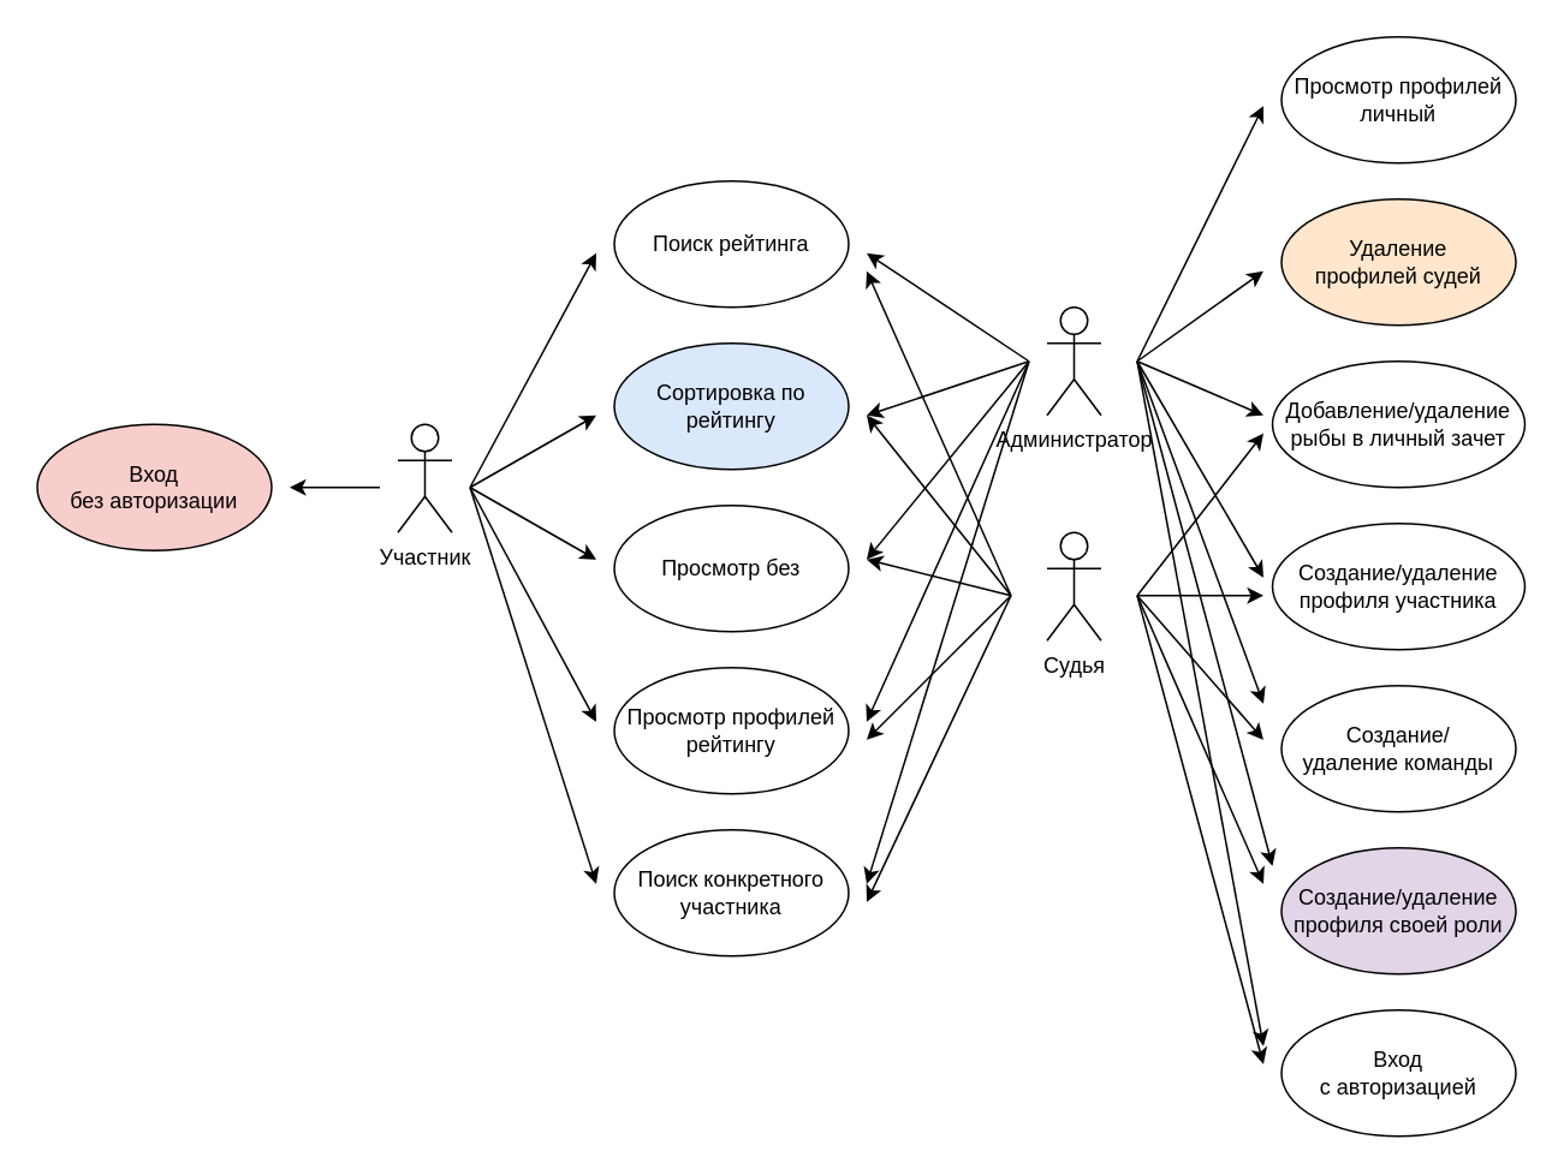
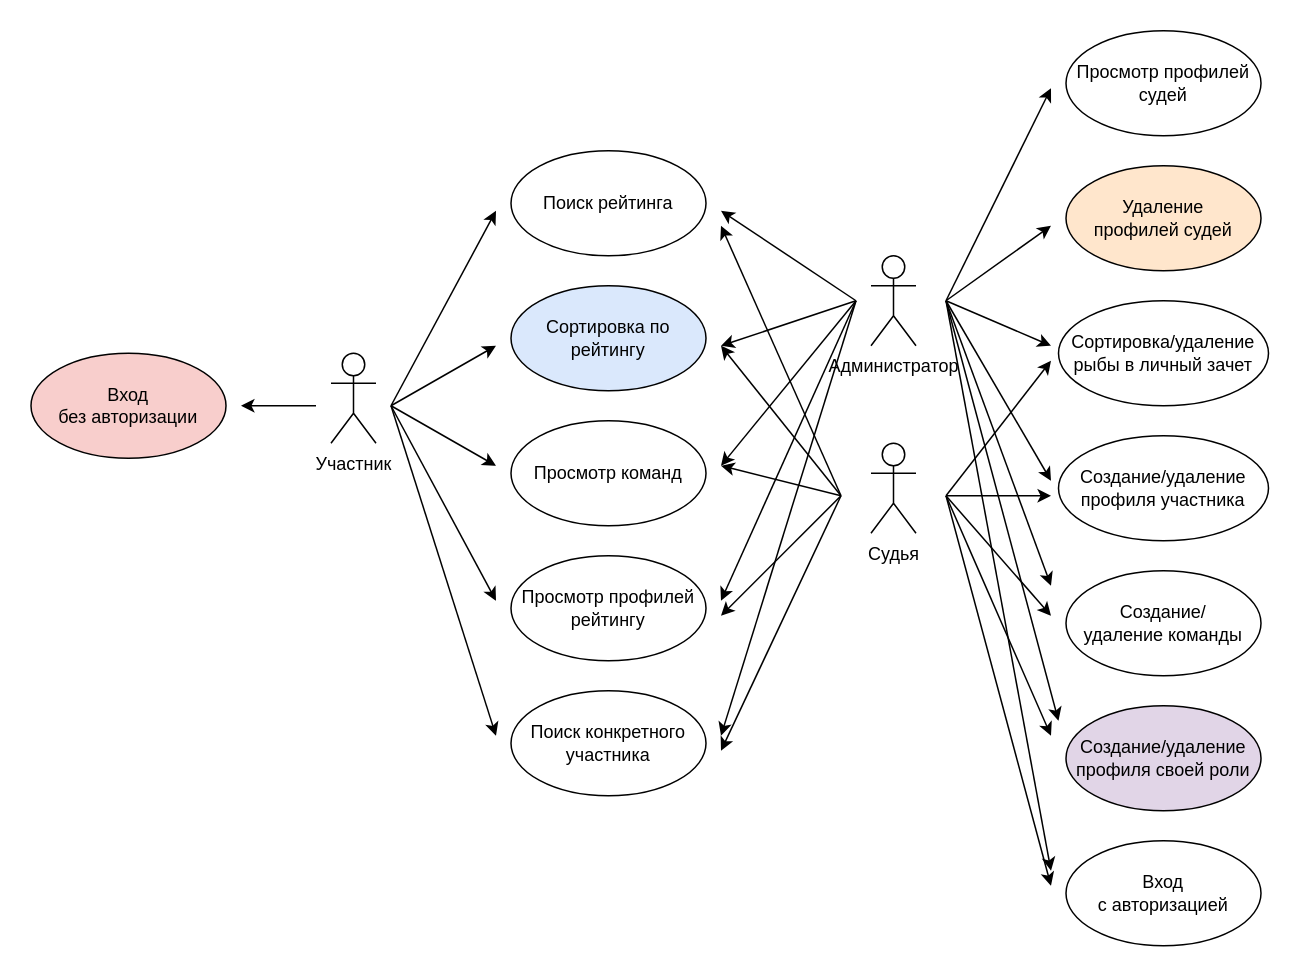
  <mxCell id="0" />
  <mxCell id="1" parent="0" />
  <mxCell id="2" value="Создание/удаление&lt;br&gt;профиля своей роли" style="ellipse;whiteSpace=wrap;html=1;fillColor=#e1d5e7;" parent="1" vertex="1"><mxGeometry x="710" y="470" width="130" height="70" as="geometry" /></mxCell>
  <mxCell id="3" value="Участник" style="shape=umlActor;verticalLabelPosition=bottom;verticalAlign=top;html=1;outlineConnect=0;" parent="1" vertex="1"><mxGeometry x="220" y="235" width="30" height="60" as="geometry" /></mxCell>
  <mxCell id="4" value="Судья" style="shape=umlActor;verticalLabelPosition=bottom;verticalAlign=top;html=1;outlineConnect=0;" parent="1" vertex="1"><mxGeometry x="580" y="295" width="30" height="60" as="geometry" /></mxCell>
  <mxCell id="5" value="Администратор" style="shape=umlActor;verticalLabelPosition=bottom;verticalAlign=top;html=1;outlineConnect=0;" parent="1" vertex="1"><mxGeometry x="580" y="170" width="30" height="60" as="geometry" /></mxCell>
  <mxCell id="6" value="Поиск рейтинга" style="ellipse;whiteSpace=wrap;html=1;" parent="1" vertex="1"><mxGeometry x="340" y="100" width="130" height="70" as="geometry" /></mxCell>
  <mxCell id="7" value="Создание/удаление&lt;br&gt;профиля участника" style="ellipse;whiteSpace=wrap;html=1;" parent="1" vertex="1"><mxGeometry x="705" y="290" width="140" height="70" as="geometry" /></mxCell>
- <mxCell id="8" value="Добавление/удаление рыбы в личный зачет" style="ellipse;whiteSpace=wrap;html=1;" parent="1" vertex="1"><mxGeometry x="705" y="200" width="140" height="70" as="geometry" /></mxCell>
+ <mxCell id="8" value="Сортировка/удаление рыбы в личный зачет" style="ellipse;whiteSpace=wrap;html=1;" parent="1" vertex="1"><mxGeometry x="705" y="200" width="140" height="70" as="geometry" /></mxCell>
  <mxCell id="9" value="Создание/&lt;br&gt;удаление команды" style="ellipse;whiteSpace=wrap;html=1;" parent="1" vertex="1"><mxGeometry x="710" y="380" width="130" height="70" as="geometry" /></mxCell>
  <mxCell id="10" value="Сортировка по рейтингу" style="ellipse;whiteSpace=wrap;html=1;fillColor=#dae8fc;" parent="1" vertex="1"><mxGeometry x="340" y="190" width="130" height="70" as="geometry" /></mxCell>
  <mxCell id="11" value="Просмотр профилей рейтингу" style="ellipse;whiteSpace=wrap;html=1;" parent="1" vertex="1"><mxGeometry x="340" y="370" width="130" height="70" as="geometry" /></mxCell>
- <mxCell id="12" value="Просмотр без" style="ellipse;whiteSpace=wrap;html=1;" parent="1" vertex="1"><mxGeometry x="340" y="280" width="130" height="70" as="geometry" /></mxCell>
- <mxCell id="13" value="Просмотр профилей личный" style="ellipse;whiteSpace=wrap;html=1;" parent="1" vertex="1"><mxGeometry x="710" y="20" width="130" height="70" as="geometry" /></mxCell>
+ <mxCell id="12" value="Просмотр команд" style="ellipse;whiteSpace=wrap;html=1;" parent="1" vertex="1"><mxGeometry x="340" y="280" width="130" height="70" as="geometry" /></mxCell>
+ <mxCell id="13" value="Просмотр профилей судей" style="ellipse;whiteSpace=wrap;html=1;" parent="1" vertex="1"><mxGeometry x="710" y="20" width="130" height="70" as="geometry" /></mxCell>
  <mxCell id="14" value="Удаление &lt;br&gt;профилей судей" style="ellipse;whiteSpace=wrap;html=1;fillColor=#ffe6cc;" parent="1" vertex="1"><mxGeometry x="710" y="110" width="130" height="70" as="geometry" /></mxCell>
  <mxCell id="15" value="" style="endArrow=classic;html=1;rounded=0;" parent="1" edge="1"><mxGeometry width="50" height="50" relative="1" as="geometry"><mxPoint x="630" y="330" as="sourcePoint" /><mxPoint x="700" y="490" as="targetPoint" /></mxGeometry></mxCell>
  <mxCell id="16" value="" style="endArrow=classic;html=1;rounded=0;" parent="1" edge="1"><mxGeometry width="50" height="50" relative="1" as="geometry"><mxPoint x="630" y="330" as="sourcePoint" /><mxPoint x="700" y="410" as="targetPoint" /></mxGeometry></mxCell>
  <mxCell id="17" value="" style="endArrow=classic;html=1;rounded=0;" parent="1" edge="1"><mxGeometry width="50" height="50" relative="1" as="geometry"><mxPoint x="630" y="330" as="sourcePoint" /><mxPoint x="700" y="330" as="targetPoint" /></mxGeometry></mxCell>
  <mxCell id="18" value="" style="endArrow=classic;html=1;rounded=0;" parent="1" edge="1"><mxGeometry width="50" height="50" relative="1" as="geometry"><mxPoint x="630" y="330" as="sourcePoint" /><mxPoint x="700" y="240" as="targetPoint" /></mxGeometry></mxCell>
  <mxCell id="19" value="" style="endArrow=classic;html=1;rounded=0;" parent="1" edge="1"><mxGeometry width="50" height="50" relative="1" as="geometry"><mxPoint x="630" y="200" as="sourcePoint" /><mxPoint x="700" y="390" as="targetPoint" /></mxGeometry></mxCell>
  <mxCell id="20" value="" style="endArrow=classic;html=1;rounded=0;" parent="1" edge="1"><mxGeometry width="50" height="50" relative="1" as="geometry"><mxPoint x="630" y="200" as="sourcePoint" /><mxPoint x="705" y="480" as="targetPoint" /></mxGeometry></mxCell>
  <mxCell id="21" value="" style="endArrow=classic;html=1;rounded=0;" parent="1" edge="1"><mxGeometry width="50" height="50" relative="1" as="geometry"><mxPoint x="630" y="200" as="sourcePoint" /><mxPoint x="700" y="320" as="targetPoint" /></mxGeometry></mxCell>
  <mxCell id="22" value="" style="endArrow=classic;html=1;rounded=0;" parent="1" edge="1"><mxGeometry width="50" height="50" relative="1" as="geometry"><mxPoint x="630" y="200" as="sourcePoint" /><mxPoint x="700" y="230" as="targetPoint" /></mxGeometry></mxCell>
  <mxCell id="23" value="" style="endArrow=classic;html=1;rounded=0;" parent="1" edge="1"><mxGeometry width="50" height="50" relative="1" as="geometry"><mxPoint x="630" y="200" as="sourcePoint" /><mxPoint x="700" y="150" as="targetPoint" /></mxGeometry></mxCell>
  <mxCell id="24" value="" style="endArrow=classic;html=1;rounded=0;" parent="1" edge="1"><mxGeometry width="50" height="50" relative="1" as="geometry"><mxPoint x="630" y="200" as="sourcePoint" /><mxPoint x="700" y="58.286" as="targetPoint" /></mxGeometry></mxCell>
  <mxCell id="25" value="" style="endArrow=classic;html=1;rounded=0;" parent="1" edge="1"><mxGeometry width="50" height="50" relative="1" as="geometry"><mxPoint x="260" y="270" as="sourcePoint" /><mxPoint x="330" y="140" as="targetPoint" /></mxGeometry></mxCell>
  <mxCell id="26" value="" style="endArrow=classic;html=1;rounded=0;" parent="1" edge="1"><mxGeometry width="50" height="50" relative="1" as="geometry"><mxPoint x="260" y="270" as="sourcePoint" /><mxPoint x="330" y="230" as="targetPoint" /></mxGeometry></mxCell>
  <mxCell id="27" value="" style="endArrow=classic;html=1;rounded=0;" parent="1" edge="1"><mxGeometry width="50" height="50" relative="1" as="geometry"><mxPoint x="260" y="270" as="sourcePoint" /><mxPoint x="330" y="310" as="targetPoint" /></mxGeometry></mxCell>
  <mxCell id="28" value="" style="endArrow=classic;html=1;rounded=0;" parent="1" edge="1"><mxGeometry width="50" height="50" relative="1" as="geometry"><mxPoint x="260" y="270" as="sourcePoint" /><mxPoint x="330" y="400" as="targetPoint" /></mxGeometry></mxCell>
  <mxCell id="29" value="" style="endArrow=classic;html=1;rounded=0;" parent="1" edge="1"><mxGeometry width="50" height="50" relative="1" as="geometry"><mxPoint x="570" y="200" as="sourcePoint" /><mxPoint x="480" y="140" as="targetPoint" /></mxGeometry></mxCell>
  <mxCell id="30" value="" style="endArrow=classic;html=1;rounded=0;" parent="1" edge="1"><mxGeometry width="50" height="50" relative="1" as="geometry"><mxPoint x="570" y="200" as="sourcePoint" /><mxPoint x="480" y="230" as="targetPoint" /></mxGeometry></mxCell>
  <mxCell id="31" value="" style="endArrow=classic;html=1;rounded=0;" parent="1" edge="1"><mxGeometry width="50" height="50" relative="1" as="geometry"><mxPoint x="570" y="200" as="sourcePoint" /><mxPoint x="480" y="310" as="targetPoint" /></mxGeometry></mxCell>
  <mxCell id="32" value="" style="endArrow=classic;html=1;rounded=0;" parent="1" edge="1"><mxGeometry width="50" height="50" relative="1" as="geometry"><mxPoint x="570" y="200" as="sourcePoint" /><mxPoint x="480" y="400" as="targetPoint" /></mxGeometry></mxCell>
  <mxCell id="33" value="" style="endArrow=classic;html=1;rounded=0;" parent="1" edge="1"><mxGeometry width="50" height="50" relative="1" as="geometry"><mxPoint x="560" y="330" as="sourcePoint" /><mxPoint x="480" y="150" as="targetPoint" /></mxGeometry></mxCell>
  <mxCell id="34" value="" style="endArrow=classic;html=1;rounded=0;" parent="1" edge="1"><mxGeometry width="50" height="50" relative="1" as="geometry"><mxPoint x="560" y="330" as="sourcePoint" /><mxPoint x="480" y="230" as="targetPoint" /></mxGeometry></mxCell>
  <mxCell id="35" value="" style="endArrow=classic;html=1;rounded=0;" parent="1" edge="1"><mxGeometry width="50" height="50" relative="1" as="geometry"><mxPoint x="560" y="330" as="sourcePoint" /><mxPoint x="480" y="310" as="targetPoint" /></mxGeometry></mxCell>
  <mxCell id="36" value="" style="endArrow=classic;html=1;rounded=0;" parent="1" edge="1"><mxGeometry width="50" height="50" relative="1" as="geometry"><mxPoint x="560" y="330" as="sourcePoint" /><mxPoint x="480" y="410" as="targetPoint" /></mxGeometry></mxCell>
  <mxCell id="37" value="Вход &lt;br&gt;без авторизации" style="ellipse;whiteSpace=wrap;html=1;fillColor=#f8cecc;" parent="1" vertex="1"><mxGeometry x="20" y="235" width="130" height="70" as="geometry" /></mxCell>
  <mxCell id="38" value="Вход &lt;br&gt;с авторизацией" style="ellipse;whiteSpace=wrap;html=1;" parent="1" vertex="1"><mxGeometry x="710" y="560" width="130" height="70" as="geometry" /></mxCell>
  <mxCell id="39" value="" style="endArrow=classic;html=1;rounded=0;" parent="1" edge="1"><mxGeometry width="50" height="50" relative="1" as="geometry"><mxPoint x="210" y="270" as="sourcePoint" /><mxPoint x="160" y="270" as="targetPoint" /></mxGeometry></mxCell>
  <mxCell id="40" value="" style="endArrow=classic;html=1;rounded=0;" parent="1" edge="1"><mxGeometry width="50" height="50" relative="1" as="geometry"><mxPoint x="630" y="330" as="sourcePoint" /><mxPoint x="700" y="590" as="targetPoint" /></mxGeometry></mxCell>
  <mxCell id="41" value="" style="endArrow=classic;html=1;rounded=0;" parent="1" edge="1"><mxGeometry width="50" height="50" relative="1" as="geometry"><mxPoint x="630" y="200" as="sourcePoint" /><mxPoint x="700" y="580" as="targetPoint" /></mxGeometry></mxCell>
  <mxCell id="42" value="Поиск конкретного участника" style="ellipse;whiteSpace=wrap;html=1;" parent="1" vertex="1"><mxGeometry x="340" y="460" width="130" height="70" as="geometry" /></mxCell>
  <mxCell id="43" value="" style="endArrow=classic;html=1;rounded=0;" parent="1" edge="1"><mxGeometry width="50" height="50" relative="1" as="geometry"><mxPoint x="260" y="270" as="sourcePoint" /><mxPoint x="330" y="490" as="targetPoint" /></mxGeometry></mxCell>
  <mxCell id="44" value="" style="endArrow=classic;html=1;rounded=0;" parent="1" edge="1"><mxGeometry width="50" height="50" relative="1" as="geometry"><mxPoint x="570" y="200" as="sourcePoint" /><mxPoint x="480" y="490" as="targetPoint" /></mxGeometry></mxCell>
  <mxCell id="45" value="" style="endArrow=classic;html=1;rounded=0;" parent="1" edge="1"><mxGeometry width="50" height="50" relative="1" as="geometry"><mxPoint x="560" y="330" as="sourcePoint" /><mxPoint x="480" y="500" as="targetPoint" /></mxGeometry></mxCell>
